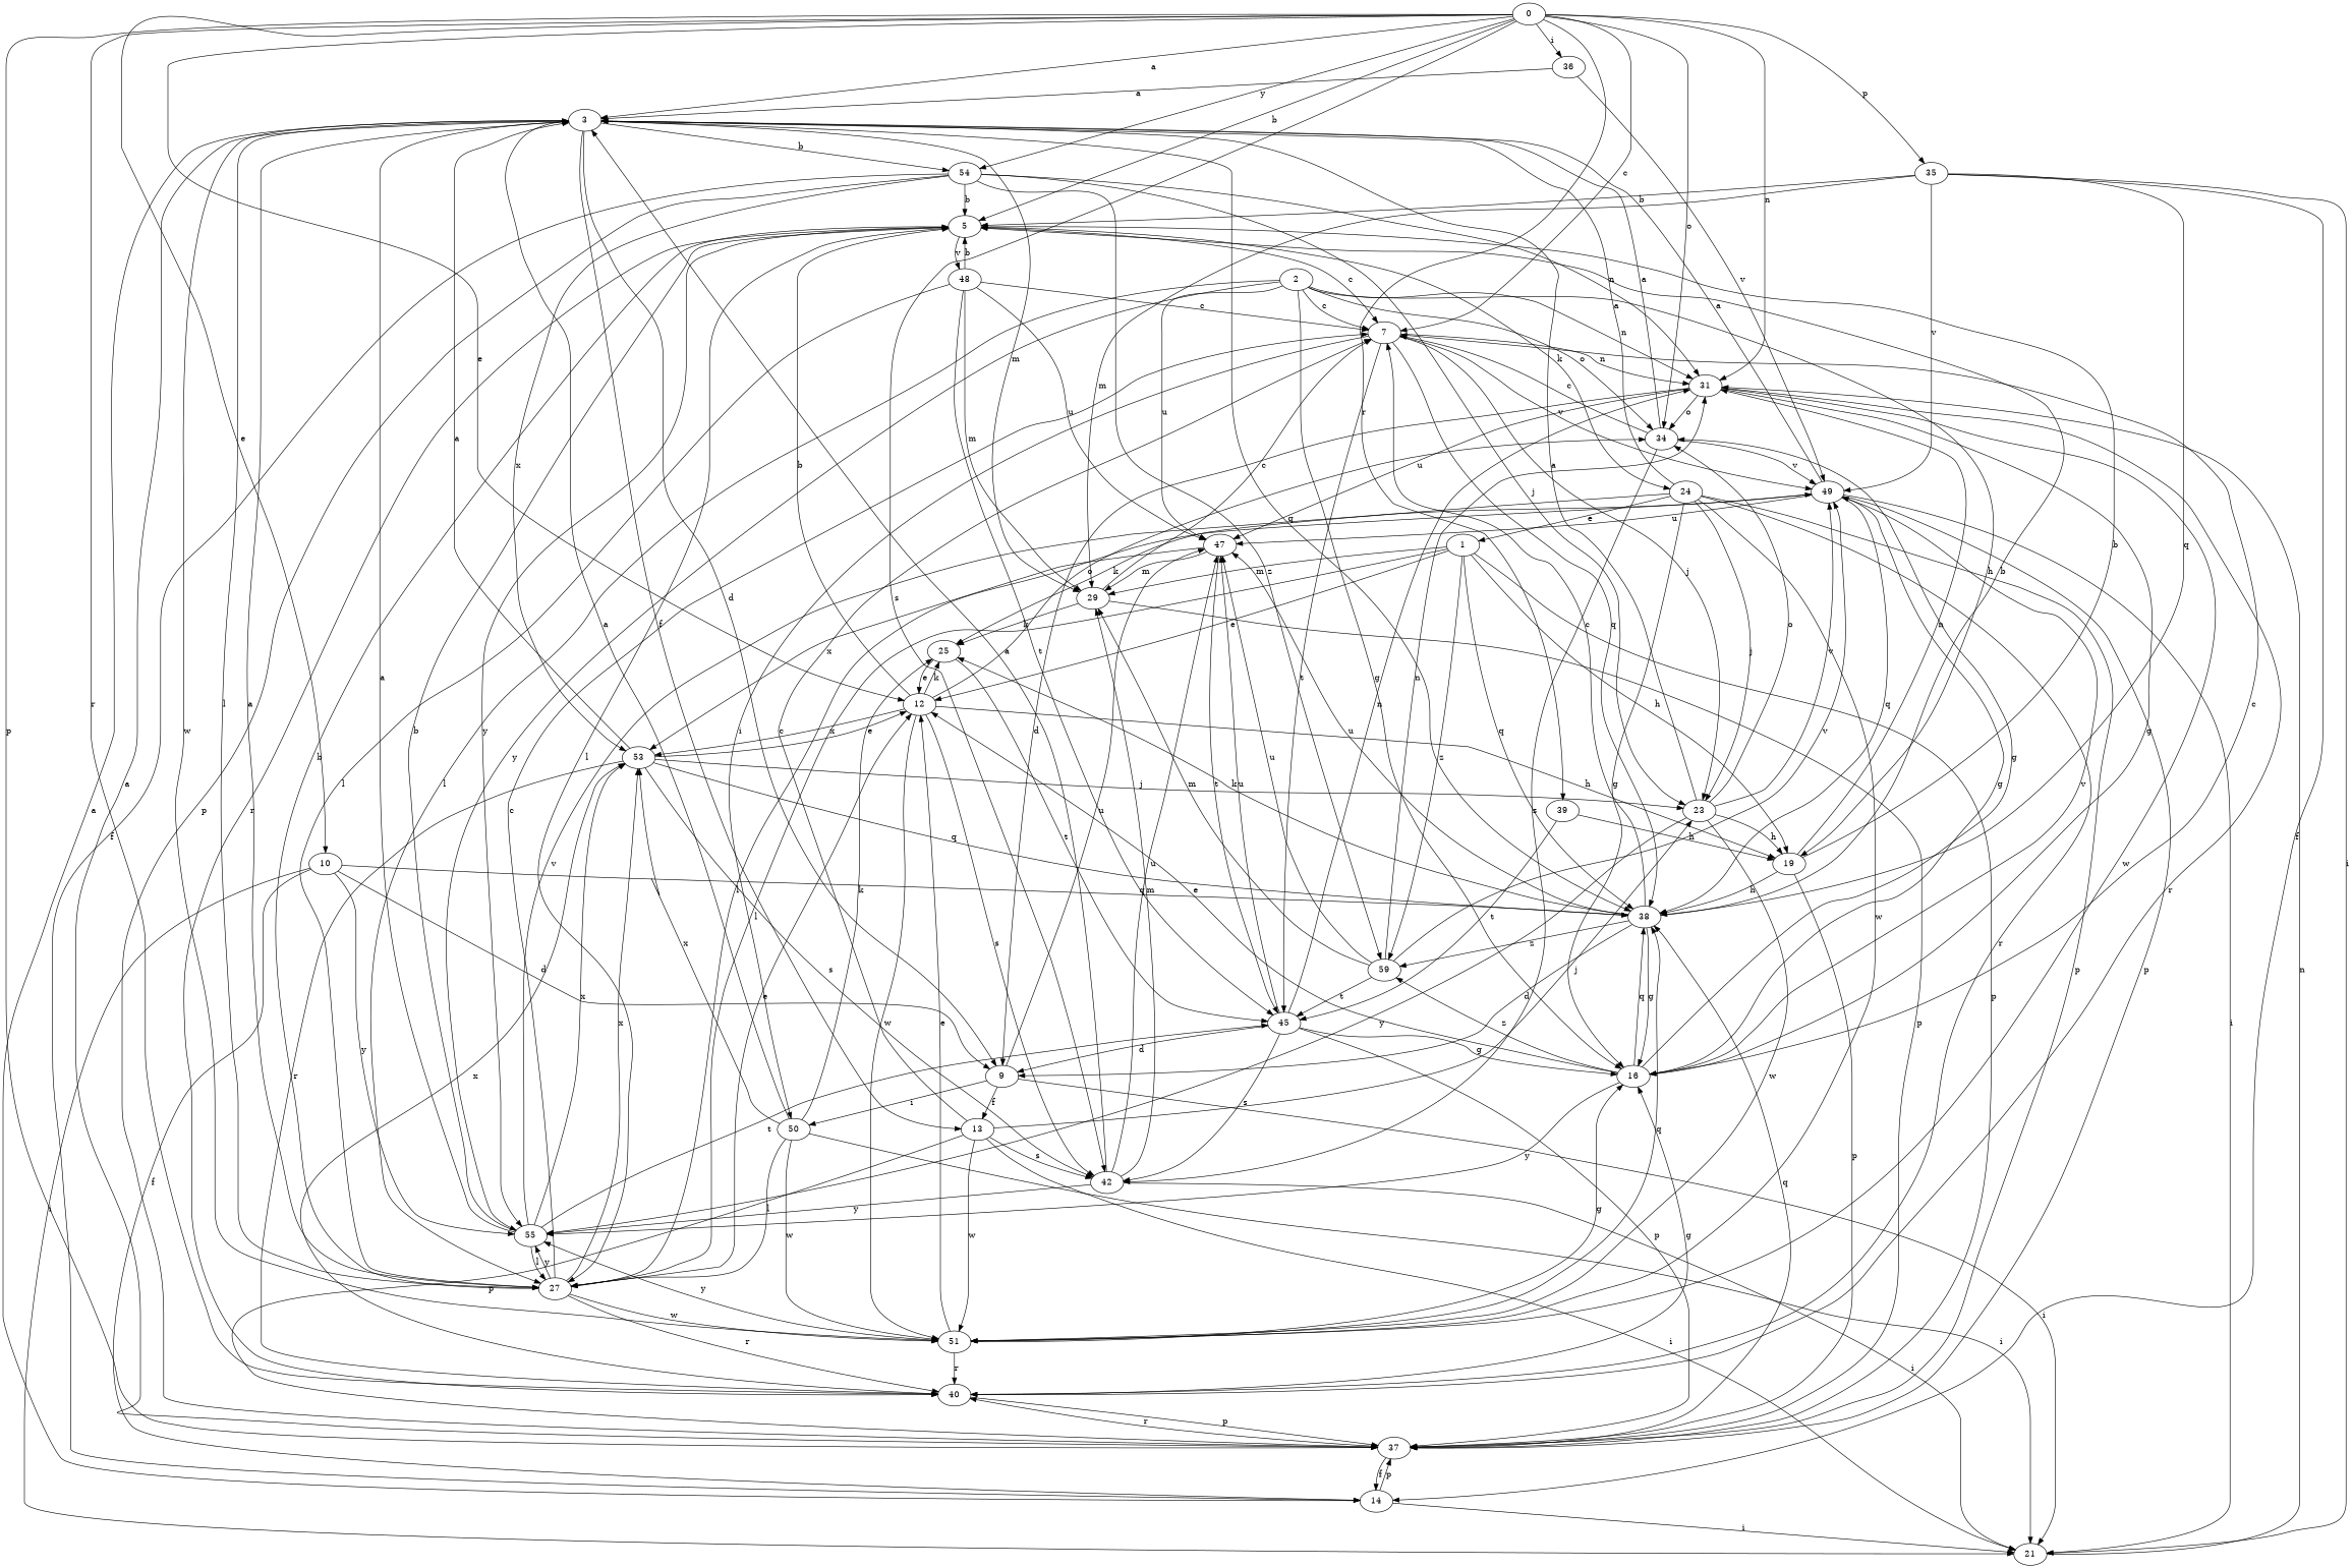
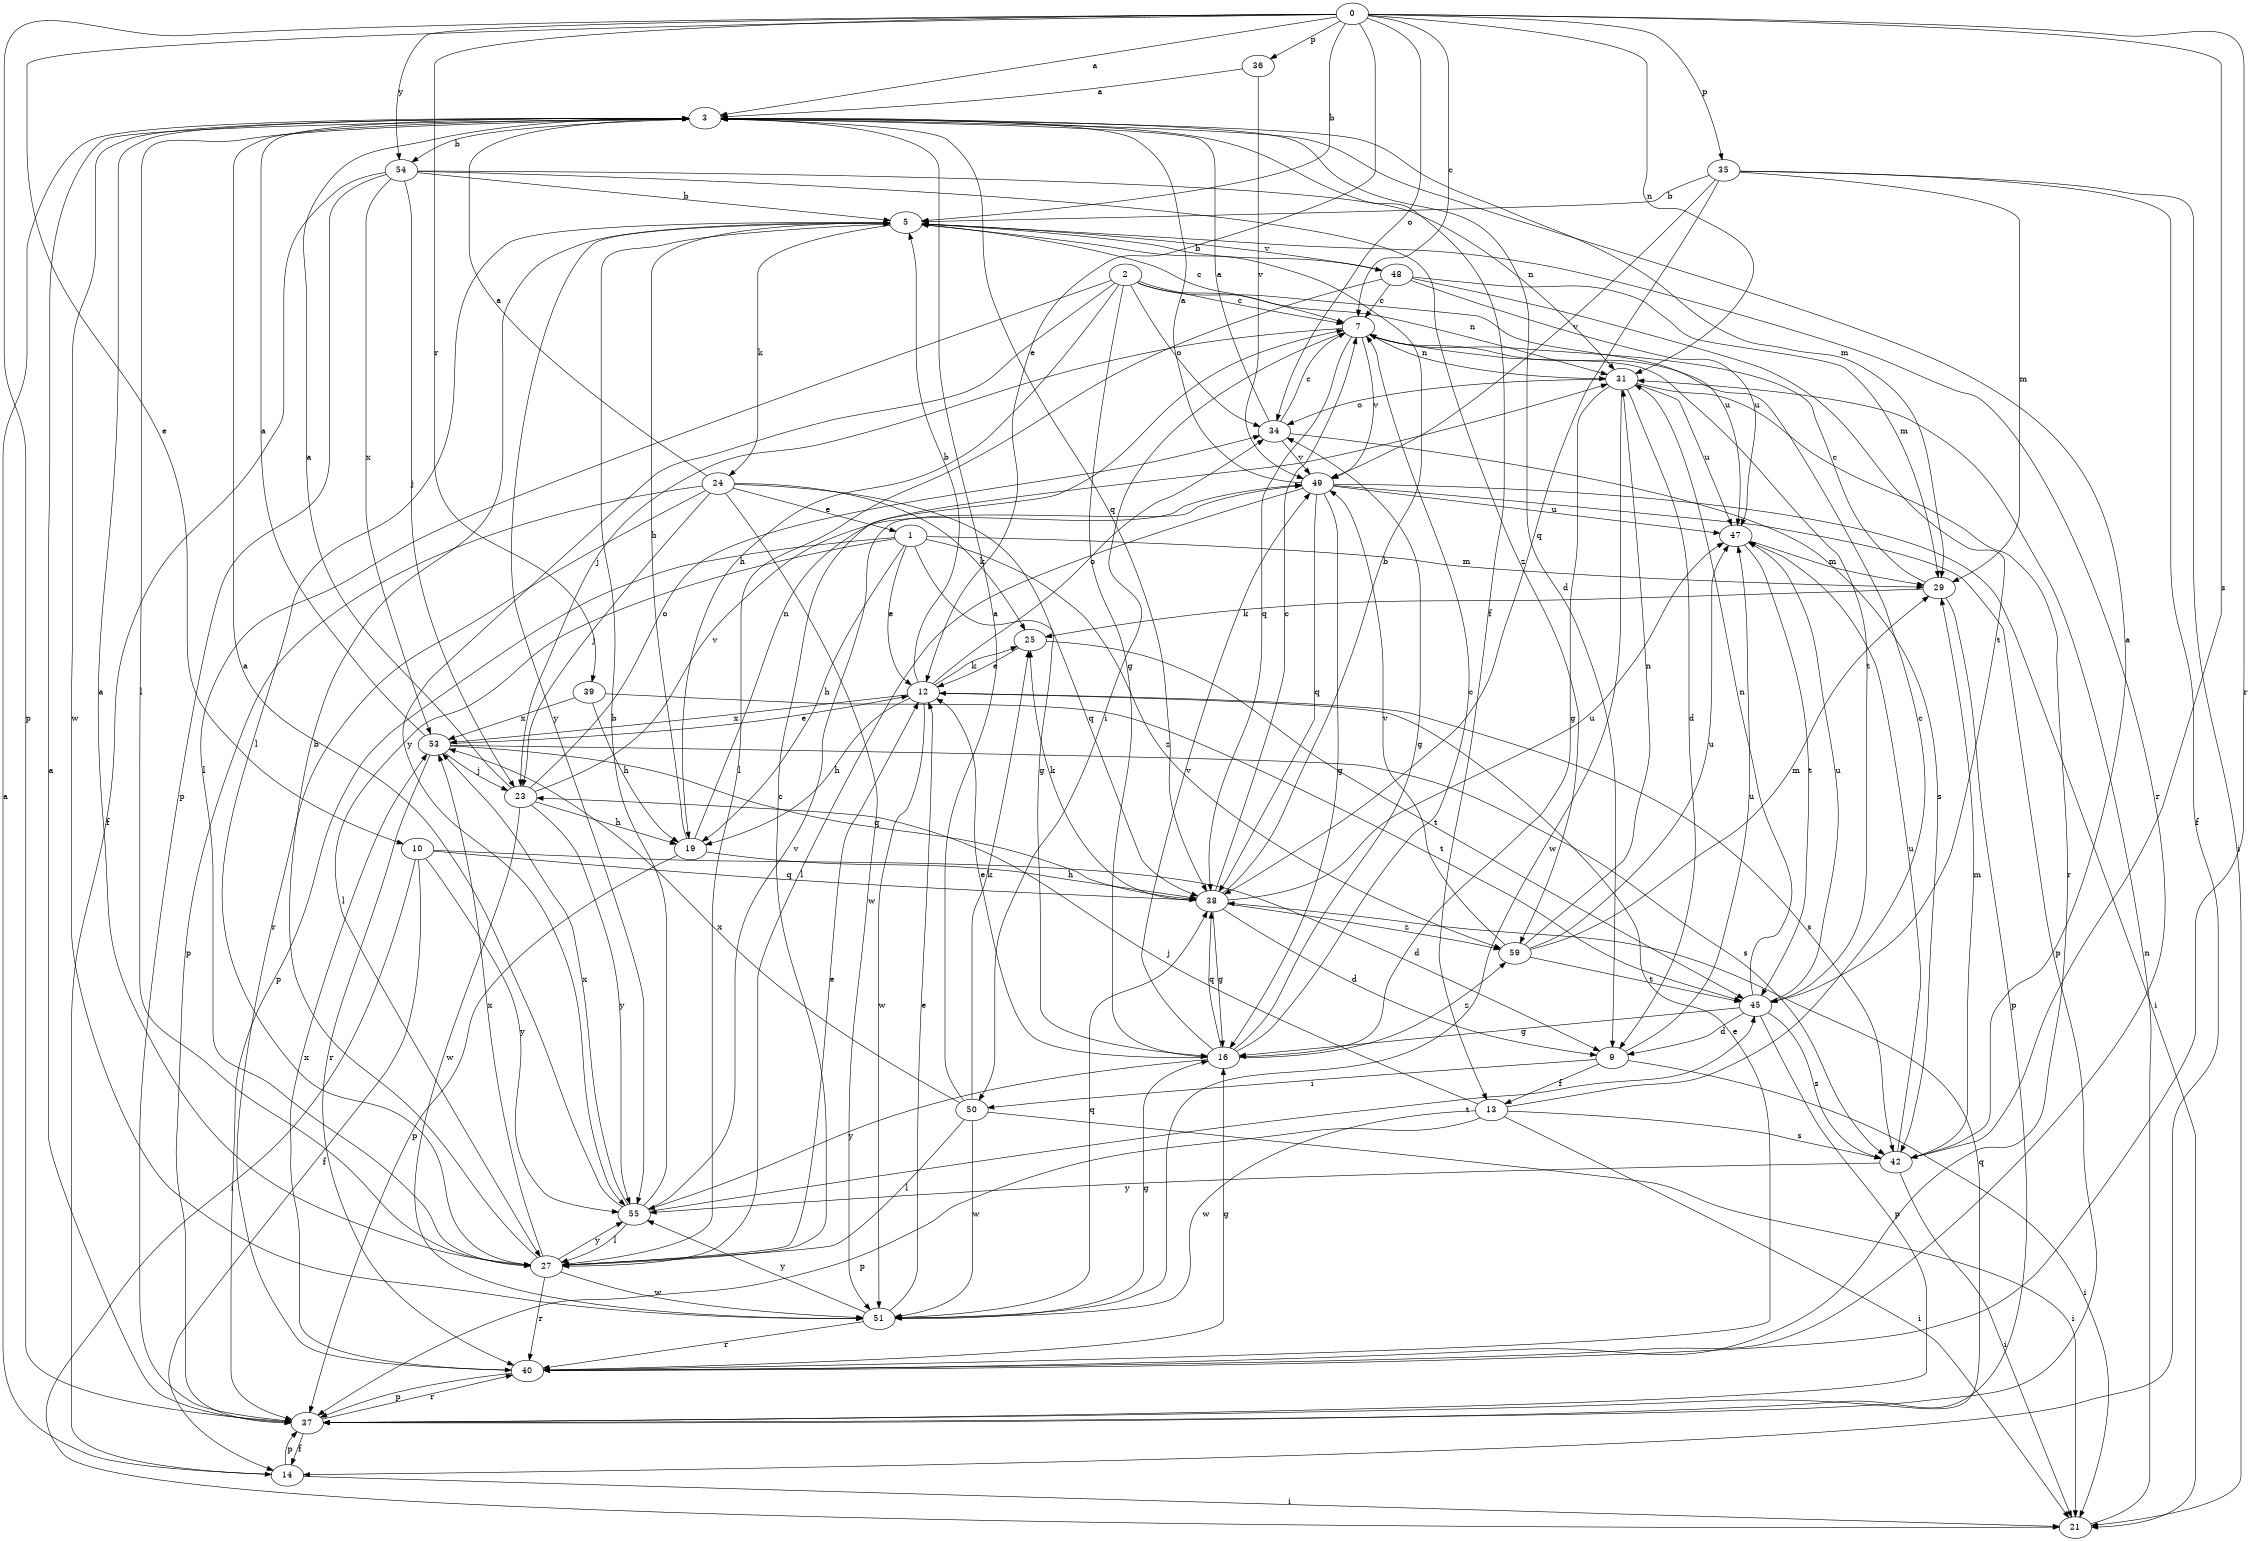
  strict digraph {
    0
    3
    5
    7
    10
    12
    31
    34
    35
    36
    37
    39
    40
    42
    54
    27
    29
    38
    9
    13
    51
    55
    24
    48
    n25 [label=50]
    23
    45
    49
    21
    14
    19
    25
    53
    16
    47
    59
    1
    2
    0 -> 3 [label=a]
    0 -> 5 [label=b]
    0 -> 7 [label=c]
    0 -> 10 [label=e]
    0 -> 12 [label=e]
    0 -> 31 [label=n]
    0 -> 34 [label=o]
    0 -> 35 [label=p]
-   0 -> 36 [label=i]
+   0 -> 36 [label=p]
    0 -> 37 [label=p]
    0 -> 39 [label=r]
    0 -> 40 [label=r]
    0 -> 42 [label=s]
    0 -> 54 [label=y]
    3 -> 54 [label=b]
    3 -> 27 [label=l]
    3 -> 29 [label=m]
    3 -> 38 [label=q]
    3 -> 9 [label=d]
    3 -> 13 [label=f]
    3 -> 51 [label=w]
    5 -> 7 [label=c]
    5 -> 40 [label=r]
    5 -> 27 [label=l]
    5 -> 55 [label=y]
    5 -> 24 [label=k]
    5 -> 48 [label=v]
    7 -> 31 [label=n]
    7 -> 38 [label=q]
    7 -> n25 [label=i]
    7 -> 23 [label=j]
    7 -> 45 [label=t]
    7 -> 49 [label=v]
    10 -> 38 [label=q]
    10 -> 9 [label=d]
    10 -> 55 [label=y]
    10 -> 21 [label=i]
    10 -> 14 [label=f]
    12 -> 5 [label=b]
    12 -> 34 [label=o]
    12 -> 42 [label=s]
    12 -> 51 [label=w]
    12 -> 19 [label=h]
    12 -> 25 [label=k]
    12 -> 53 [label=x]
    31 -> 34 [label=o]
    31 -> 40 [label=r]
    31 -> 9 [label=d]
    31 -> 51 [label=w]
    31 -> 16 [label=g]
    31 -> 47 [label=u]
    34 -> 3 [label=a]
    34 -> 7 [label=c]
    34 -> 42 [label=s]
    34 -> 49 [label=v]
    35 -> 5 [label=b]
    35 -> 29 [label=m]
    35 -> 38 [label=q]
    35 -> 49 [label=v]
    35 -> 21 [label=i]
    35 -> 14 [label=f]
    36 -> 3 [label=a]
    36 -> 49 [label=v]
    37 -> 3 [label=a]
    37 -> 40 [label=r]
    37 -> 38 [label=q]
    37 -> 14 [label=f]
    39 -> 45 [label=t]
    39 -> 19 [label=h]
+   40 -> 12 [label=e]
    40 -> 37 [label=p]
    40 -> 53 [label=x]
    40 -> 16 [label=g]
    42 -> 3 [label=a]
    42 -> 29 [label=m]
    42 -> 55 [label=y]
    42 -> 21 [label=i]
    42 -> 47 [label=u]
    54 -> 5 [label=b]
    54 -> 31 [label=n]
    54 -> 37 [label=p]
    54 -> 23 [label=j]
    54 -> 14 [label=f]
    54 -> 53 [label=x]
    54 -> 59 [label=z]
    27 -> 3 [label=a]
    27 -> 5 [label=b]
    27 -> 7 [label=c]
    27 -> 12 [label=e]
    27 -> 40 [label=r]
    27 -> 51 [label=w]
    27 -> 55 [label=y]
    27 -> 53 [label=x]
    29 -> 7 [label=c]
    29 -> 37 [label=p]
    29 -> 25 [label=k]
    38 -> 5 [label=b]
    38 -> 7 [label=c]
    38 -> 9 [label=d]
    38 -> 25 [label=k]
    38 -> 16 [label=g]
    38 -> 47 [label=u]
    38 -> 59 [label=z]
    9 -> 13 [label=f]
    9 -> n25 [label=i]
    9 -> 21 [label=i]
    9 -> 47 [label=u]
    13 -> 7 [label=c]
    13 -> 37 [label=p]
    13 -> 42 [label=s]
    13 -> 51 [label=w]
    13 -> 23 [label=j]
    13 -> 21 [label=i]
    51 -> 12 [label=e]
    51 -> 40 [label=r]
    51 -> 38 [label=q]
    51 -> 55 [label=y]
    51 -> 16 [label=g]
    55 -> 3 [label=a]
    55 -> 5 [label=b]
    55 -> 27 [label=l]
    55 -> 45 [label=t]
    55 -> 49 [label=v]
    55 -> 53 [label=x]
    24 -> 3 [label=a]
    24 -> 37 [label=p]
    24 -> 40 [label=r]
    24 -> 51 [label=w]
    24 -> 23 [label=j]
    24 -> 25 [label=k]
    24 -> 16 [label=g]
    24 -> 1 [label=e]
    48 -> 5 [label=b]
    48 -> 7 [label=c]
    48 -> 27 [label=l]
    48 -> 29 [label=m]
    48 -> 45 [label=t]
    48 -> 47 [label=u]
    n25 -> 3 [label=a]
    n25 -> 27 [label=l]
    n25 -> 51 [label=w]
    n25 -> 21 [label=i]
    n25 -> 25 [label=k]
    n25 -> 53 [label=x]
    23 -> 3 [label=a]
    23 -> 34 [label=o]
    23 -> 51 [label=w]
    23 -> 55 [label=y]
    23 -> 49 [label=v]
    23 -> 19 [label=h]
    45 -> 31 [label=n]
    45 -> 37 [label=p]
    45 -> 42 [label=s]
    45 -> 9 [label=d]
    45 -> 16 [label=g]
    45 -> 47 [label=u]
    49 -> 3 [label=a]
    49 -> 37 [label=p]
    49 -> 27 [label=l]
    49 -> 38 [label=q]
    49 -> 21 [label=i]
    49 -> 16 [label=g]
    49 -> 47 [label=u]
    21 -> 31 [label=n]
    14 -> 3 [label=a]
    14 -> 37 [label=p]
    14 -> 21 [label=i]
    19 -> 5 [label=b]
    19 -> 31 [label=n]
    19 -> 37 [label=p]
    19 -> 38 [label=h]
    25 -> 12 [label=e]
    25 -> 45 [label=t]
    53 -> 3 [label=a]
    53 -> 12 [label=e]
    53 -> 40 [label=r]
    53 -> 42 [label=s]
    53 -> 38 [label=q]
    53 -> 23 [label=j]
    16 -> 7 [label=c]
    16 -> 12 [label=e]
    16 -> 34 [label=g]
    16 -> 38 [label=q]
    16 -> 55 [label=y]
    16 -> 49 [label=v]
    16 -> 59 [label=z]
    47 -> 29 [label=m]
    47 -> 45 [label=t]
-   47 -> 53 [label=x]
+   39 -> 53 [label=x]
    59 -> 31 [label=n]
    59 -> 29 [label=m]
    59 -> 45 [label=t]
    59 -> 49 [label=v]
    59 -> 47 [label=u]
    1 -> 12 [label=e]
    1 -> 37 [label=p]
    1 -> 27 [label=l]
    1 -> 29 [label=m]
    1 -> 38 [label=q]
    1 -> 19 [label=h]
    1 -> 59 [label=z]
    2 -> 7 [label=c]
    2 -> 31 [label=n]
    2 -> 34 [label=o]
    2 -> 27 [label=l]
    2 -> 55 [label=y]
    2 -> 19 [label=h]
    2 -> 16 [label=g]
    2 -> 47 [label=u]
  }
